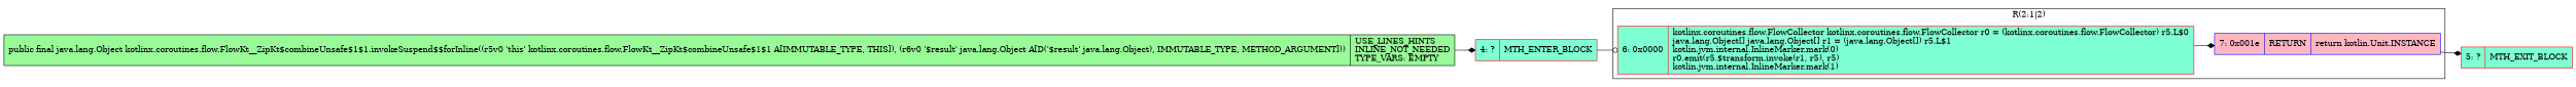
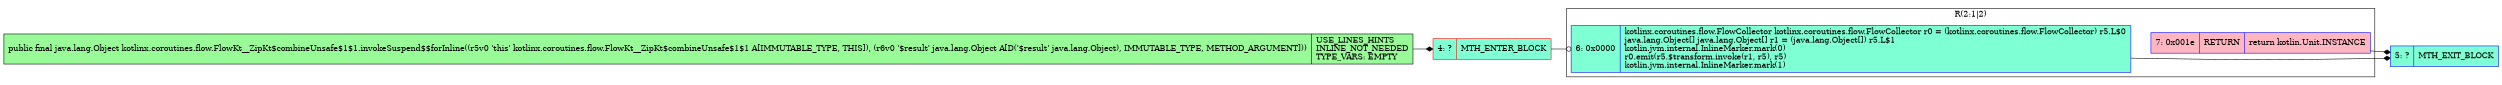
  digraph {
    rankdir=LR
    node [color=blue fillcolor=aquamarine shape=record style=filled]
    edge [arrowhead=diamond]
-   n1 [color=red label="{6\:\ 0x0000|kotlinx.coroutines.flow.FlowCollector kotlinx.coroutines.flow.FlowCollector r0 = (kotlinx.coroutines.flow.FlowCollector) r5.L$0\ljava.lang.Object[] java.lang.Object[] r1 = (java.lang.Object[]) r5.L$1\lkotlin.jvm.internal.InlineMarker.mark(0)\lr0.emit(r5.$transform.invoke(r1, r5), r5)\lkotlin.jvm.internal.InlineMarker.mark(1)\l}"]
+   n1 [label="{6\:\ 0x0000|kotlinx.coroutines.flow.FlowCollector kotlinx.coroutines.flow.FlowCollector r0 = (kotlinx.coroutines.flow.FlowCollector) r5.L$0\ljava.lang.Object[] java.lang.Object[] r1 = (java.lang.Object[]) r5.L$1\lkotlin.jvm.internal.InlineMarker.mark(0)\lr0.emit(r5.$transform.invoke(r1, r5), r5)\lkotlin.jvm.internal.InlineMarker.mark(1)\l}"]
    n2 [fillcolor=lightpink label="{7\:\ 0x001e|RETURN\l|return kotlin.Unit.INSTANCE\l}"]
-   n3 [color=red label="{5\:\ ?|MTH_EXIT_BLOCK\l}"]
+   n3 [label="{5\:\ ?|MTH_EXIT_BLOCK\l}"]
    n4 [color=red label="{4\:\ ?|MTH_ENTER_BLOCK\l}"]
    n5 [fillcolor=palegreen label="{public final java.lang.Object kotlinx.coroutines.flow.FlowKt__ZipKt$combineUnsafe$1$1.invokeSuspend$$forInline((r5v0 'this' kotlinx.coroutines.flow.FlowKt__ZipKt$combineUnsafe$1$1 A[IMMUTABLE_TYPE, THIS]), (r6v0 '$result' java.lang.Object A[D('$result' java.lang.Object), IMMUTABLE_TYPE, METHOD_ARGUMENT]))  | USE_LINES_HINTS\lINLINE_NOT_NEEDED\lTYPE_VARS: EMPTY\l}" color=""]
    subgraph cluster_1 {
      label="R(2:1|2)"
      n1
      n2
    }
-   n1 -> n2
+   n1 -> n3
    n2 -> n3
    n4 -> n1 [arrowhead=odot]
    n5 -> n4
  }
